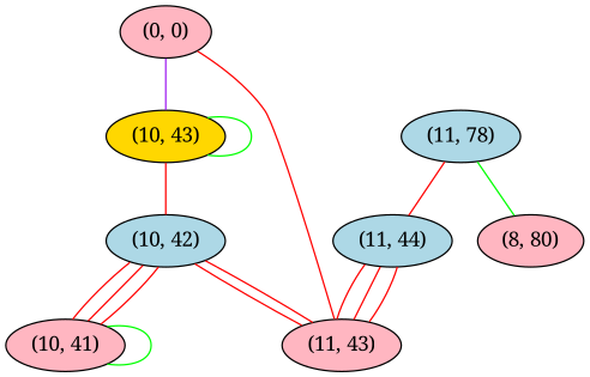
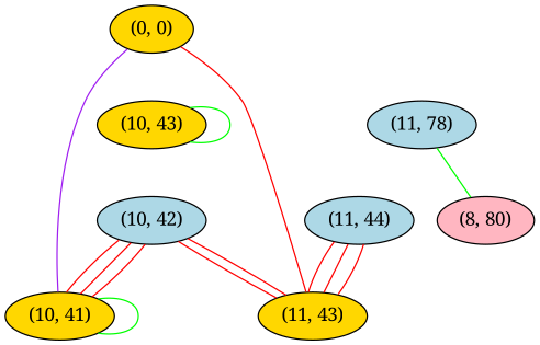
  graph {
    fontname="Noto Serif"
    node [fillcolor=lightpink fontname="Noto Serif" style=filled]
    edge [color=red fontname="Noto Serif" weight=1]
-   "(0, 0)"
-   "(10, 41)"
-   "(11, 43)"
+   "(0, 0)" [fillcolor=gold]
+   "(10, 41)" [fillcolor=gold]
+   "(11, 43)" [fillcolor=gold]
    "(10, 43)" [fillcolor=gold]
    "(10, 42)" [fillcolor=lightblue]
    "(11, 44)" [fillcolor=lightblue]
    "(11, 78)" [fillcolor=lightblue]
    "(8, 80)"
-   "(0, 0)" -- "(10, 43)" [color=purple weight=4]
+   "(0, 0)" -- "(10, 41)" [color=purple weight=4]
    "(0, 0)" -- "(11, 43)"
    "(10, 41)" -- "(10, 41)" [color=green weight=2]
    "(10, 43)" -- "(10, 43)" [color=green weight=2]
-   "(10, 43)" -- "(10, 42)"
    "(10, 42)" -- "(10, 41)"
    "(10, 42)" -- "(10, 41)"
    "(10, 42)" -- "(10, 41)"
    "(10, 42)" -- "(11, 43)"
    "(10, 42)" -- "(11, 43)"
    "(11, 44)" -- "(11, 43)"
    "(11, 44)" -- "(11, 43)"
    "(11, 44)" -- "(11, 43)"
-   "(11, 78)" -- "(11, 44)"
    "(11, 78)" -- "(8, 80)" [color=green]
  }
